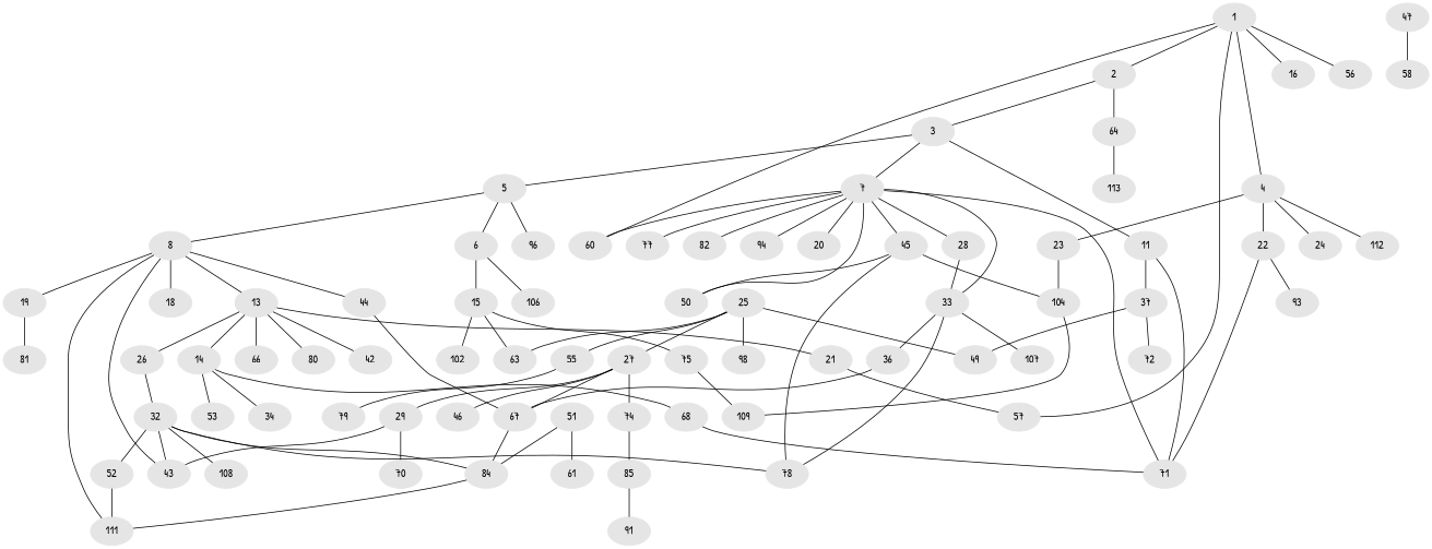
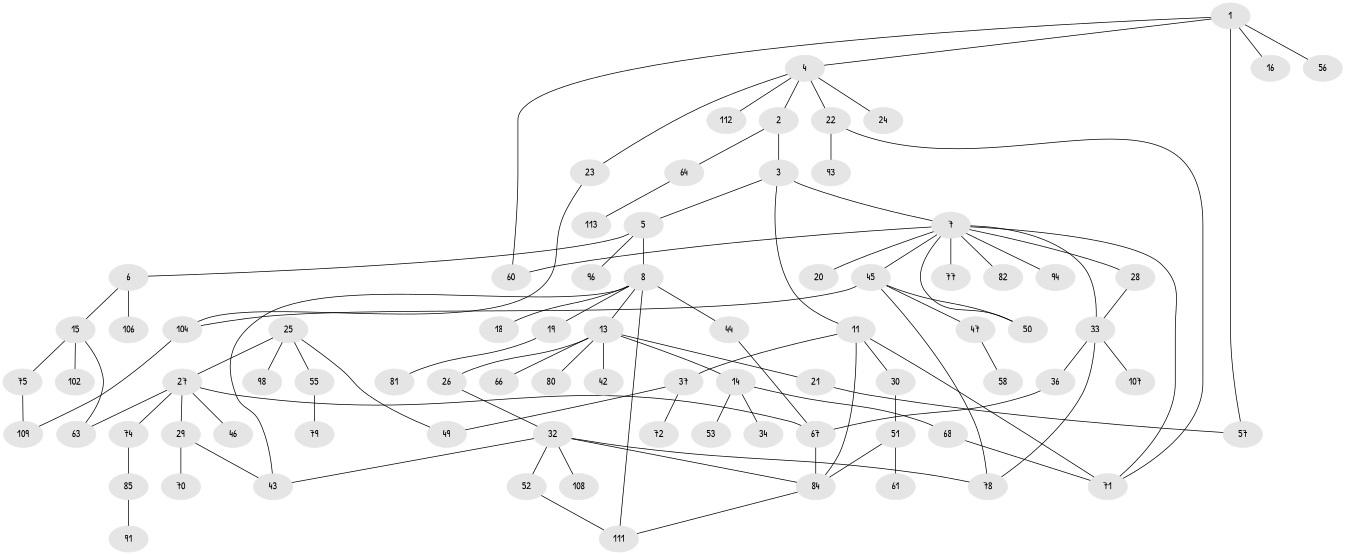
  graph {
    fontname="Patrick Hand"
    node [color=gray90 fontname="Patrick Hand" style=filled]
    edge [fontname="Patrick Hand"]
    1 [super="+62"]
    2 [super="+100"]
    4 [super="+9"]
    16
    56
    57
    60
    3 [super="+90"]
    64 [super="+73"]
    22 [super="+41"]
    23
    24
    112
    25 [super="+48"]
    63 [super="+87"]
    27 [super="+31"]
    49
    55
    98
    5 [super="+39"]
    7 [super="+17"]
    11 [super="+35"]
    6 [super="+12"]
    8 [super="+10"]
    96
    113
    20
    28 [super="+54"]
    33 [super="+65"]
    45 [super="+59"]
    50
    71
    77
    82
    94
+   30
    37 [super="+69"]
    84 [super="+101"]
    93
    104
    15 [super="+40"]
    106
    13 [super="+103"]
    18
    19 [super="+76"]
    43 [super="+86"]
    44
    111 [super="+115"]
    75
    102
    78
    36 [super="+110"]
    107
    47
    14 [super="+92"]
    21 [super="+114"]
    26 [super="+83"]
    42
    66
    80
    81
    67 [super="+95"]
    51 [super="+105"]
    72
    34 [super="+88"]
    53
    68
    32 [super="+38"]
    109
    29
    46 [super="+89"]
    74
    79 [super="+97"]
    52
    108
    70 [super="+99"]
    85
    61
    58
    91
-   1 -- 2
+   4 -- 2
    1 -- 4
    1 -- 16
    1 -- 56
    1 -- 57
    1 -- 60
    2 -- 3
    2 -- 64
    4 -- 22
    4 -- 23
    4 -- 24
    4 -- 112
    3 -- 5
    3 -- 7
    3 -- 11
    64 -- 113
    22 -- 71
    22 -- 93
    23 -- 104
-   25 -- 63
+   27 -- 63
    25 -- 27
    25 -- 49
    25 -- 55
    25 -- 98
    27 -- 67
    27 -- 29
    27 -- 46
    27 -- 74
    55 -- 79
    5 -- 6
    5 -- 8
    5 -- 96
    7 -- 60
    7 -- 20
    7 -- 28
    7 -- 33
    7 -- 45
    7 -- 50
    7 -- 71
    7 -- 77
    7 -- 82
    7 -- 94
    11 -- 71
+   11 -- 30
    11 -- 37
+   11 -- 84
    6 -- 15
    6 -- 106
    8 -- 13
    8 -- 18
    8 -- 19
    8 -- 43
    8 -- 44
    8 -- 111
    28 -- 33
    33 -- 78
    33 -- 36 [weight=2]
    33 -- 107
    45 -- 50
    45 -- 104
    45 -- 78
+   45 -- 47
+   30 -- 51
    37 -- 49
    37 -- 72
    84 -- 111
    104 -- 109
    15 -- 63
    15 -- 75
    15 -- 102
    13 -- 14
    13 -- 21
    13 -- 26
    13 -- 42
    13 -- 66
    13 -- 80
    19 -- 81
    44 -- 67
    75 -- 109
    36 -- 67
    47 -- 58
    14 -- 34
    14 -- 53
    14 -- 68
    21 -- 57
    26 -- 32
    67 -- 84
    51 -- 84
    51 -- 61
    68 -- 71
    32 -- 84
    32 -- 43
    32 -- 78
    32 -- 52
    32 -- 108
    29 -- 43
    29 -- 70
    74 -- 85
    52 -- 111
    85 -- 91
  }
